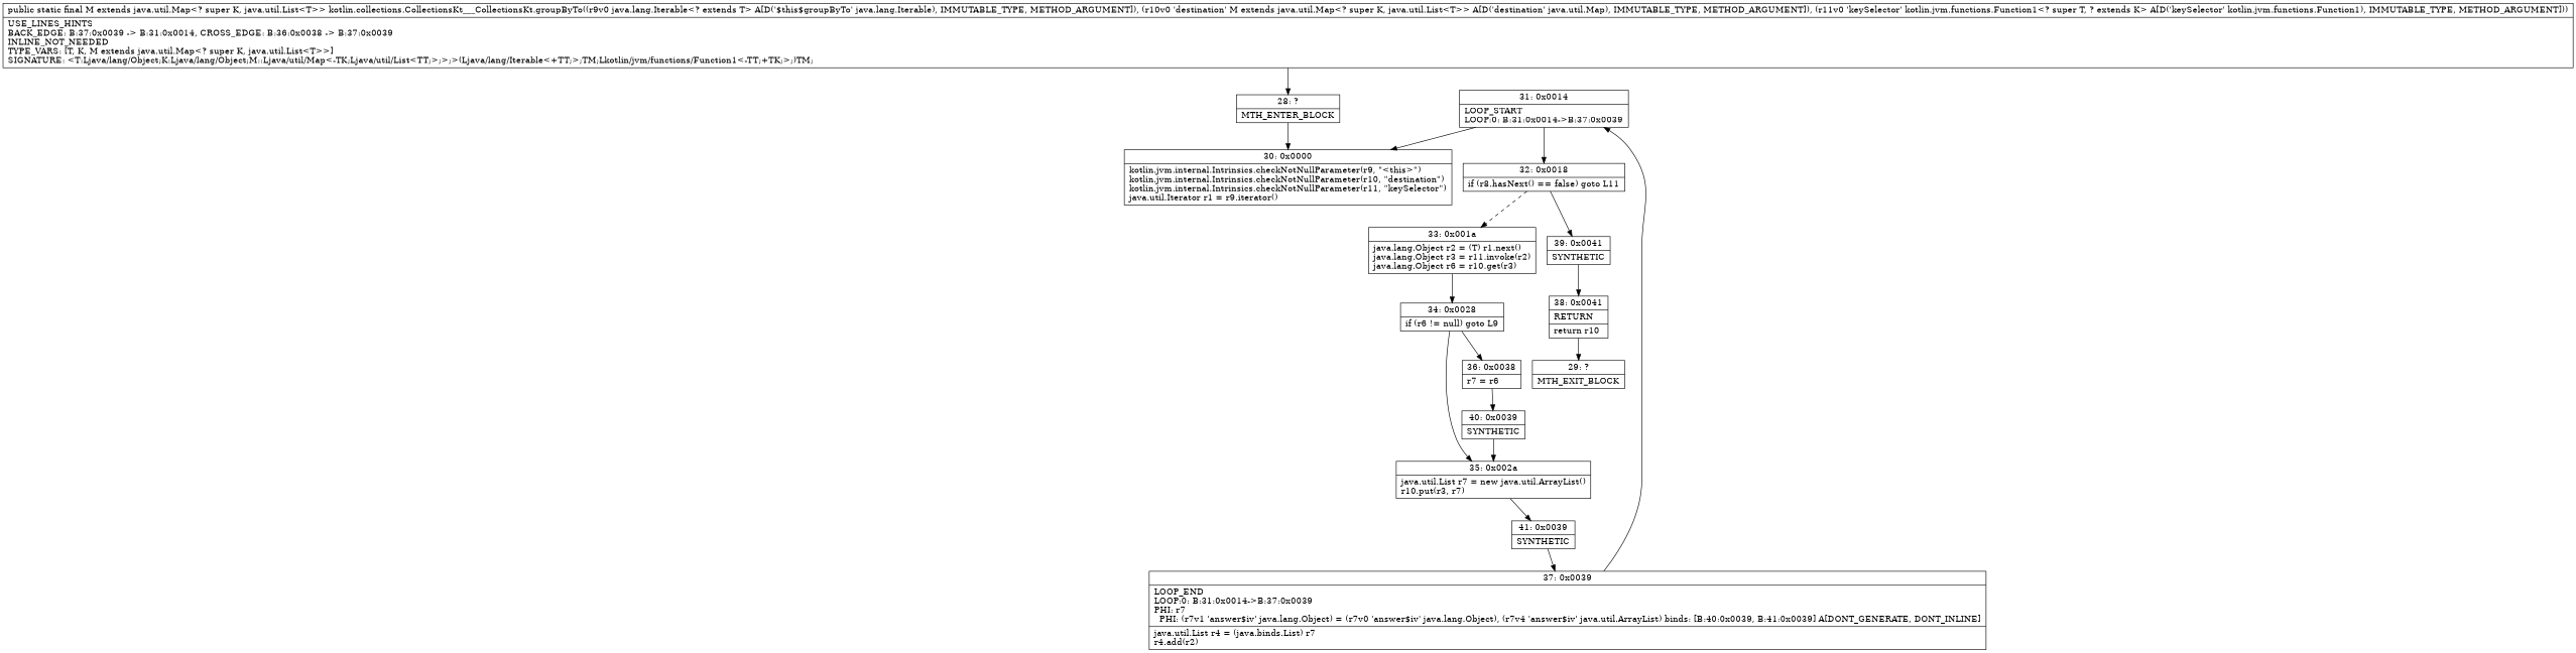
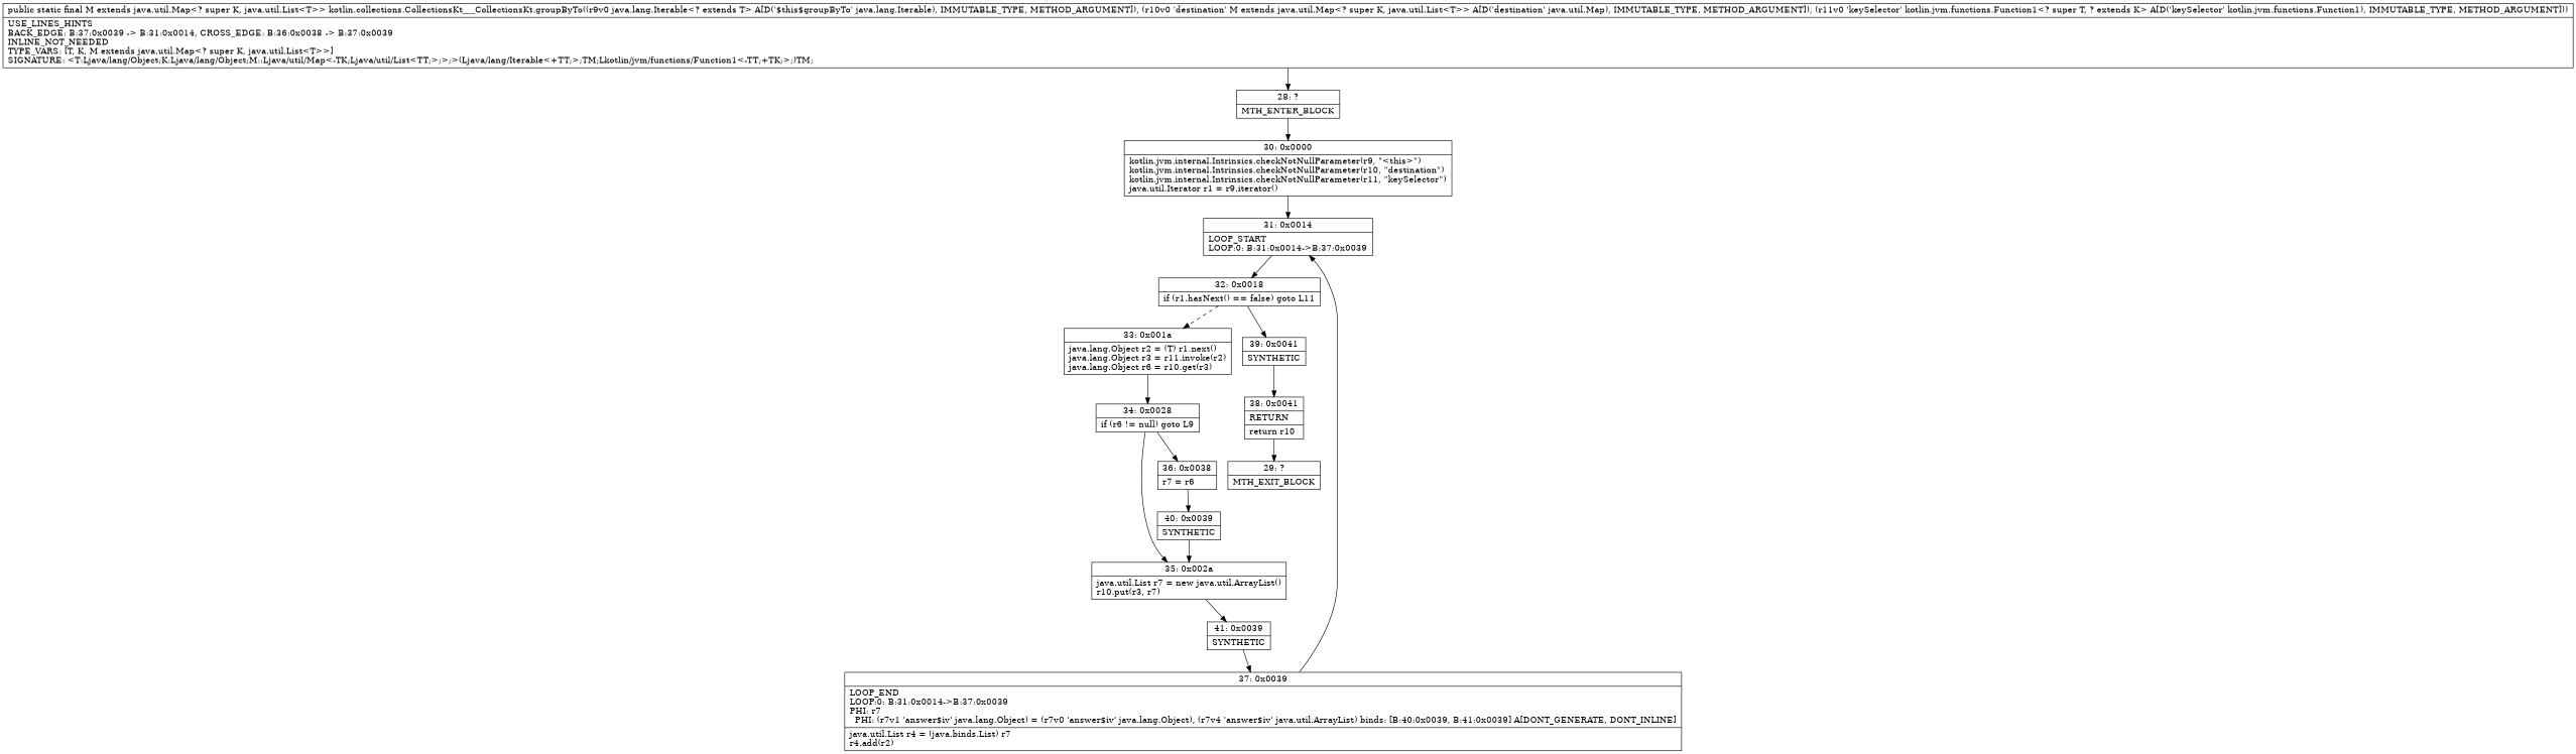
  digraph {
    node [shape=record]
    n1 [label="{28\:\ ?|MTH_ENTER_BLOCK\l}"]
    n2 [label="{30\:\ 0x0000|kotlin.jvm.internal.Intrinsics.checkNotNullParameter(r9, \"\<this\>\")\lkotlin.jvm.internal.Intrinsics.checkNotNullParameter(r10, \"destination\")\lkotlin.jvm.internal.Intrinsics.checkNotNullParameter(r11, \"keySelector\")\ljava.util.Iterator r1 = r9.iterator()\l}"]
    n3 [label="{31\:\ 0x0014|LOOP_START\lLOOP:0: B:31:0x0014\-\>B:37:0x0039\l}"]
-   n4 [label="{32\:\ 0x0018|if (r8.hasNext() == false) goto L11\l}"]
+   n4 [label="{32\:\ 0x0018|if (r1.hasNext() == false) goto L11\l}"]
    n5 [label="{33\:\ 0x001a|java.lang.Object r2 = (T) r1.next()\ljava.lang.Object r3 = r11.invoke(r2)\ljava.lang.Object r6 = r10.get(r3)\l}"]
    n6 [label="{39\:\ 0x0041|SYNTHETIC\l}"]
    n7 [label="{34\:\ 0x0028|if (r6 != null) goto L9\l}"]
    n8 [label="{38\:\ 0x0041|RETURN\l|return r10\l}"]
    n9 [label="{35\:\ 0x002a|java.util.List r7 = new java.util.ArrayList()\lr10.put(r3, r7)\l}"]
    n10 [label="{36\:\ 0x0038|r7 = r6\l}"]
    n11 [label="{41\:\ 0x0039|SYNTHETIC\l}"]
    n12 [label="{40\:\ 0x0039|SYNTHETIC\l}"]
    n13 [label="{37\:\ 0x0039|LOOP_END\lLOOP:0: B:31:0x0014\-\>B:37:0x0039\lPHI: r7 \l  PHI: (r7v1 'answer$iv' java.lang.Object) = (r7v0 'answer$iv' java.lang.Object), (r7v4 'answer$iv' java.util.ArrayList) binds: [B:40:0x0039, B:41:0x0039] A[DONT_GENERATE, DONT_INLINE]\l|java.util.List r4 = (java.binds.List) r7\lr4.add(r2)\l}"]
    n14 [label="{29\:\ ?|MTH_EXIT_BLOCK\l}"]
    n15 [label="{public static final M extends java.util.Map\<? super K, java.util.List\<T\>\> kotlin.collections.CollectionsKt___CollectionsKt.groupByTo((r9v0 java.lang.Iterable\<? extends T\> A[D('$this$groupByTo' java.lang.Iterable), IMMUTABLE_TYPE, METHOD_ARGUMENT]), (r10v0 'destination' M extends java.util.Map\<? super K, java.util.List\<T\>\> A[D('destination' java.util.Map), IMMUTABLE_TYPE, METHOD_ARGUMENT]), (r11v0 'keySelector' kotlin.jvm.functions.Function1\<? super T, ? extends K\> A[D('keySelector' kotlin.jvm.functions.Function1), IMMUTABLE_TYPE, METHOD_ARGUMENT]))  | USE_LINES_HINTS\lBACK_EDGE: B:37:0x0039 \-\> B:31:0x0014, CROSS_EDGE: B:36:0x0038 \-\> B:37:0x0039\lINLINE_NOT_NEEDED\lTYPE_VARS: [T, K, M extends java.util.Map\<? super K, java.util.List\<T\>\>]\lSIGNATURE: \<T:Ljava\/lang\/Object;K:Ljava\/lang\/Object;M::Ljava\/util\/Map\<\-TK;Ljava\/util\/List\<TT;\>;\>;\>(Ljava\/lang\/Iterable\<+TT;\>;TM;Lkotlin\/jvm\/functions\/Function1\<\-TT;+TK;\>;)TM;\l}"]
    n1 -> n2
-   n3 -> n2
+   n2 -> n3
    n3 -> n4
    n4 -> n5 [style=dashed]
    n4 -> n6
    n5 -> n7
    n6 -> n8
    n7 -> n9 [style=solid]
    n7 -> n10
    n8 -> n14
    n9 -> n11
    n10 -> n12
    n11 -> n13
    n12 -> n9
    n13 -> n3
    n15 -> n1
  }
